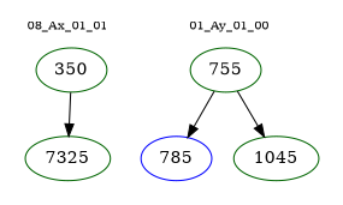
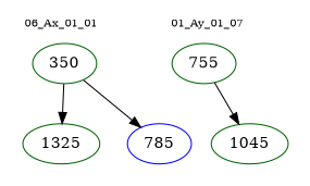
  digraph {
    node [color=darkgreen]
    edge [color=black]
    n1 [label=350]
-   n2 [label=7325]
+   n2 [label=1325]
    n3 [label=755]
    n4 [color=blue label=785]
    n5 [label=1045]
    subgraph cluster_1 {
      color=white
      fontsize=10
-     label="08_Ax_01_01"
+     label="06_Ax_01_01"
      n1
      n2
    }
    subgraph cluster_2 {
      color=white
      fontsize=10
-     label="01_Ay_01_00"
+     label="01_Ay_01_07"
      n3
      n4
      n5
    }
    n1 -> n2
-   n3 -> n4
+   n1 -> n4
    n3 -> n5
  }
